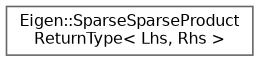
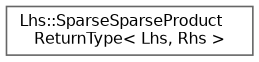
  digraph {
    rankdir=LR
-   n1 [color=grey40 fillcolor=white fontname=Helvetica fontsize=10 height=0.2 label="Eigen::SparseSparseProduct\lReturnType\< Lhs, Rhs \>" shape=box style=filled width=0.4]
+   n1 [color=grey40 fillcolor=white fontname=Helvetica fontsize=10 height=0.2 label="Lhs::SparseSparseProduct\lReturnType\< Lhs, Rhs \>" shape=box style=filled width=0.4]
  }
